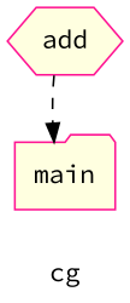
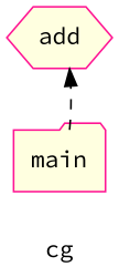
  digraph {
    label=cg
    fontname="Source Code Pro"
    node [color=deeppink style=filled fillcolor=lightyellow fontname="Source Code Pro"]
    n1 [label=add shape=hexagon]
    n2 [label=main shape=folder]
-   n1 -> n2 [color=black style=dashed fontname="Source Code Pro"]
+   n2 -> n1 [color=black style=dashed fontname="Source Code Pro"]
  }
